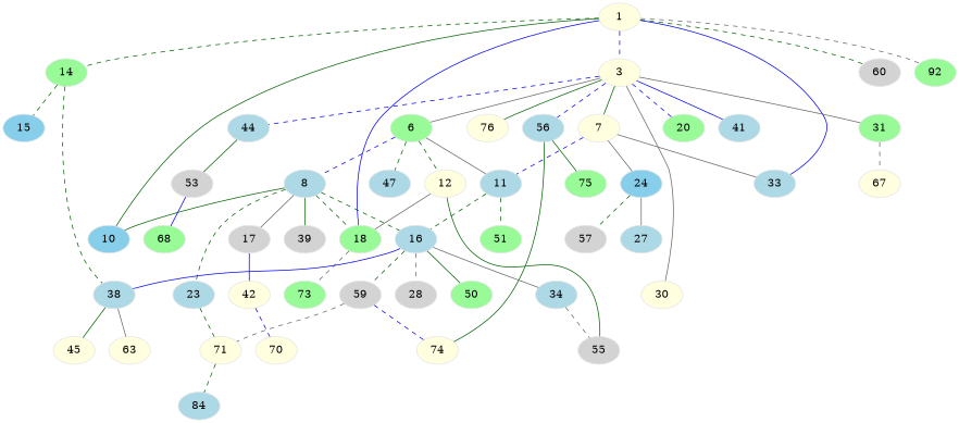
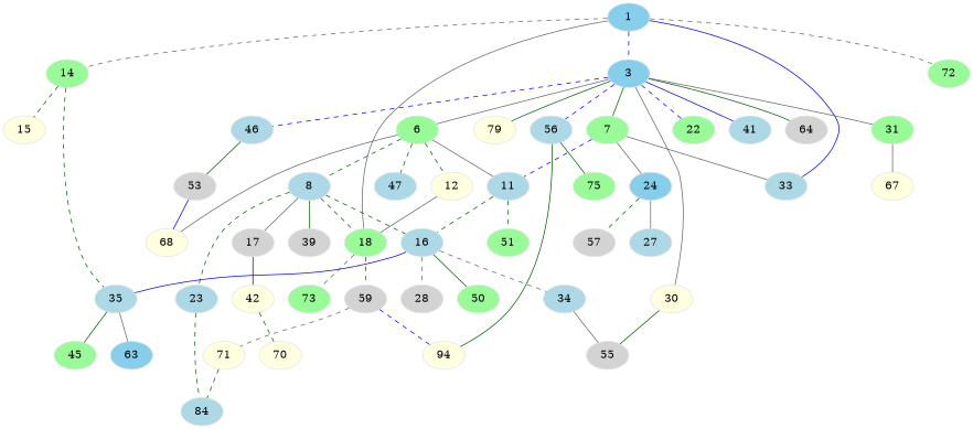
  graph {
    node [color=gray90 fillcolor=lightyellow style=filled]
    edge [color=darkgreen style=solid]
-   1 [super="+2+22+19+5"]
-   3 [super="+9+4"]
-   10 [fillcolor=skyblue]
+   1 [fillcolor=skyblue super="+2+22+19+5"]
+   3 [fillcolor=skyblue super="+9+4"]
    14 [fillcolor=palegreen super="+82+54"]
    18 [fillcolor=palegreen super="+44"]
    33 [fillcolor=lightblue super="+36"]
-   60 [fillcolor=lightgrey]
-   72 [fillcolor=palegreen label=92]
+   72 [fillcolor=palegreen]
    6 [fillcolor=palegreen super="+66"]
-   7
-   20 [fillcolor=palegreen]
+   7 [fillcolor=palegreen]
+   20 [fillcolor=palegreen label=22]
    30
    31 [fillcolor=palegreen]
    41 [fillcolor=lightblue]
-   46 [fillcolor=lightblue super="+77" label=44]
+   46 [fillcolor=lightblue super="+77"]
    56 [fillcolor=lightblue]
-   79 [label=76]
-   15 [fillcolor=skyblue]
-   38 [fillcolor=lightblue]
+   64 [fillcolor=lightgrey]
+   79
+   15
+   38 [fillcolor=lightblue label=35]
    59 [fillcolor=lightgrey]
    73 [fillcolor=palegreen]
    8 [fillcolor=lightblue super="+21+13+29"]
    11 [fillcolor=lightblue super="+32"]
    12
    47 [fillcolor=lightblue super="+65+52"]
-   68 [fillcolor=palegreen]
+   68
    24 [fillcolor=skyblue super="+25"]
    67
    53 [fillcolor=lightgrey super="+69"]
-   74
+   74 [label=94]
    75 [fillcolor=palegreen]
    16 [fillcolor=lightblue]
    17 [fillcolor=lightgrey]
    23 [fillcolor=lightblue super="+26"]
    39 [fillcolor=lightgrey]
    51 [fillcolor=palegreen]
    55 [fillcolor=lightgrey]
    27 [fillcolor=lightblue]
    57 [fillcolor=lightgrey]
    28 [fillcolor=lightgrey super="+43"]
    34 [fillcolor=lightblue super="+40"]
    50 [fillcolor=palegreen super="+58"]
    42 [super="+61"]
    71
-   45
-   63
+   45 [fillcolor=palegreen]
+   63 [fillcolor=skyblue]
    70
    84 [fillcolor=lightblue]
    1 -- 3 [color=blue style=dashed]
-   1 -- 10
-   1 -- 14 [style=dashed]
-   1 -- 18 [color=blue]
+   1 -- 14 [color=gray40 style=dashed]
+   1 -- 18 [color=gray40]
    1 -- 33 [color=blue]
-   1 -- 60 [style=dashed]
    1 -- 72 [color=gray40 style=dashed]
    3 -- 6 [color=gray40]
    3 -- 7
    3 -- 20 [color=blue style=dashed]
    3 -- 30 [color=gray40]
    3 -- 31 [color=gray40]
    3 -- 41 [color=blue]
    3 -- 46 [color=blue style=dashed]
    3 -- 56 [color=blue style=dashed]
+   3 -- 64
    3 -- 79
    14 -- 15 [style=dashed]
    14 -- 38 [style=dashed]
-   16 -- 59 [style=dashed]
+   18 -- 59 [style=dashed]
    18 -- 73 [color=gray40 style=dashed]
-   6 -- 8 [color=blue style=dashed]
+   6 -- 8 [style=dashed]
    6 -- 11 [color=gray40]
    6 -- 12 [style=dashed]
    6 -- 47 [style=dashed]
+   6 -- 68 [color=gray40]
    7 -- 33 [color=gray40]
    7 -- 11 [color=blue style=dashed]
    7 -- 24 [color=gray40]
-   31 -- 67 [color=gray40 style=dashed]
+   31 -- 67 [color=gray40]
    46 -- 53
    56 -- 74
    56 -- 75
    38 -- 45
    38 -- 63 [color=gray40]
    59 -- 74 [color=blue style=dashed]
    59 -- 71 [color=gray40 style=dashed]
-   8 -- 10
    8 -- 18 [style=dashed]
    8 -- 16 [style=dashed]
    8 -- 17 [color=gray40]
    8 -- 23 [style=dashed]
    8 -- 39
    11 -- 16 [style=dashed]
    11 -- 51 [style=dashed]
    12 -- 18 [color=gray40]
-   12 -- 55
+   30 -- 55
    24 -- 27 [color=gray40]
    24 -- 57 [style=dashed]
    53 -- 68 [color=blue]
    16 -- 38 [color=blue]
    16 -- 28 [color=gray40 style=dashed]
-   16 -- 34 [color=gray40]
+   16 -- 34 [color=gray40 style=dashed]
    16 -- 50
    17 -- 42 [color=blue]
-   23 -- 71 [style=dashed]
-   34 -- 55 [color=gray40 style=dashed]
-   42 -- 70 [color=blue style=dashed]
+   23 -- 84 [style=dashed]
+   34 -- 55 [color=gray40]
+   42 -- 70 [style=dashed]
    71 -- 84 [style=dashed]
  }
